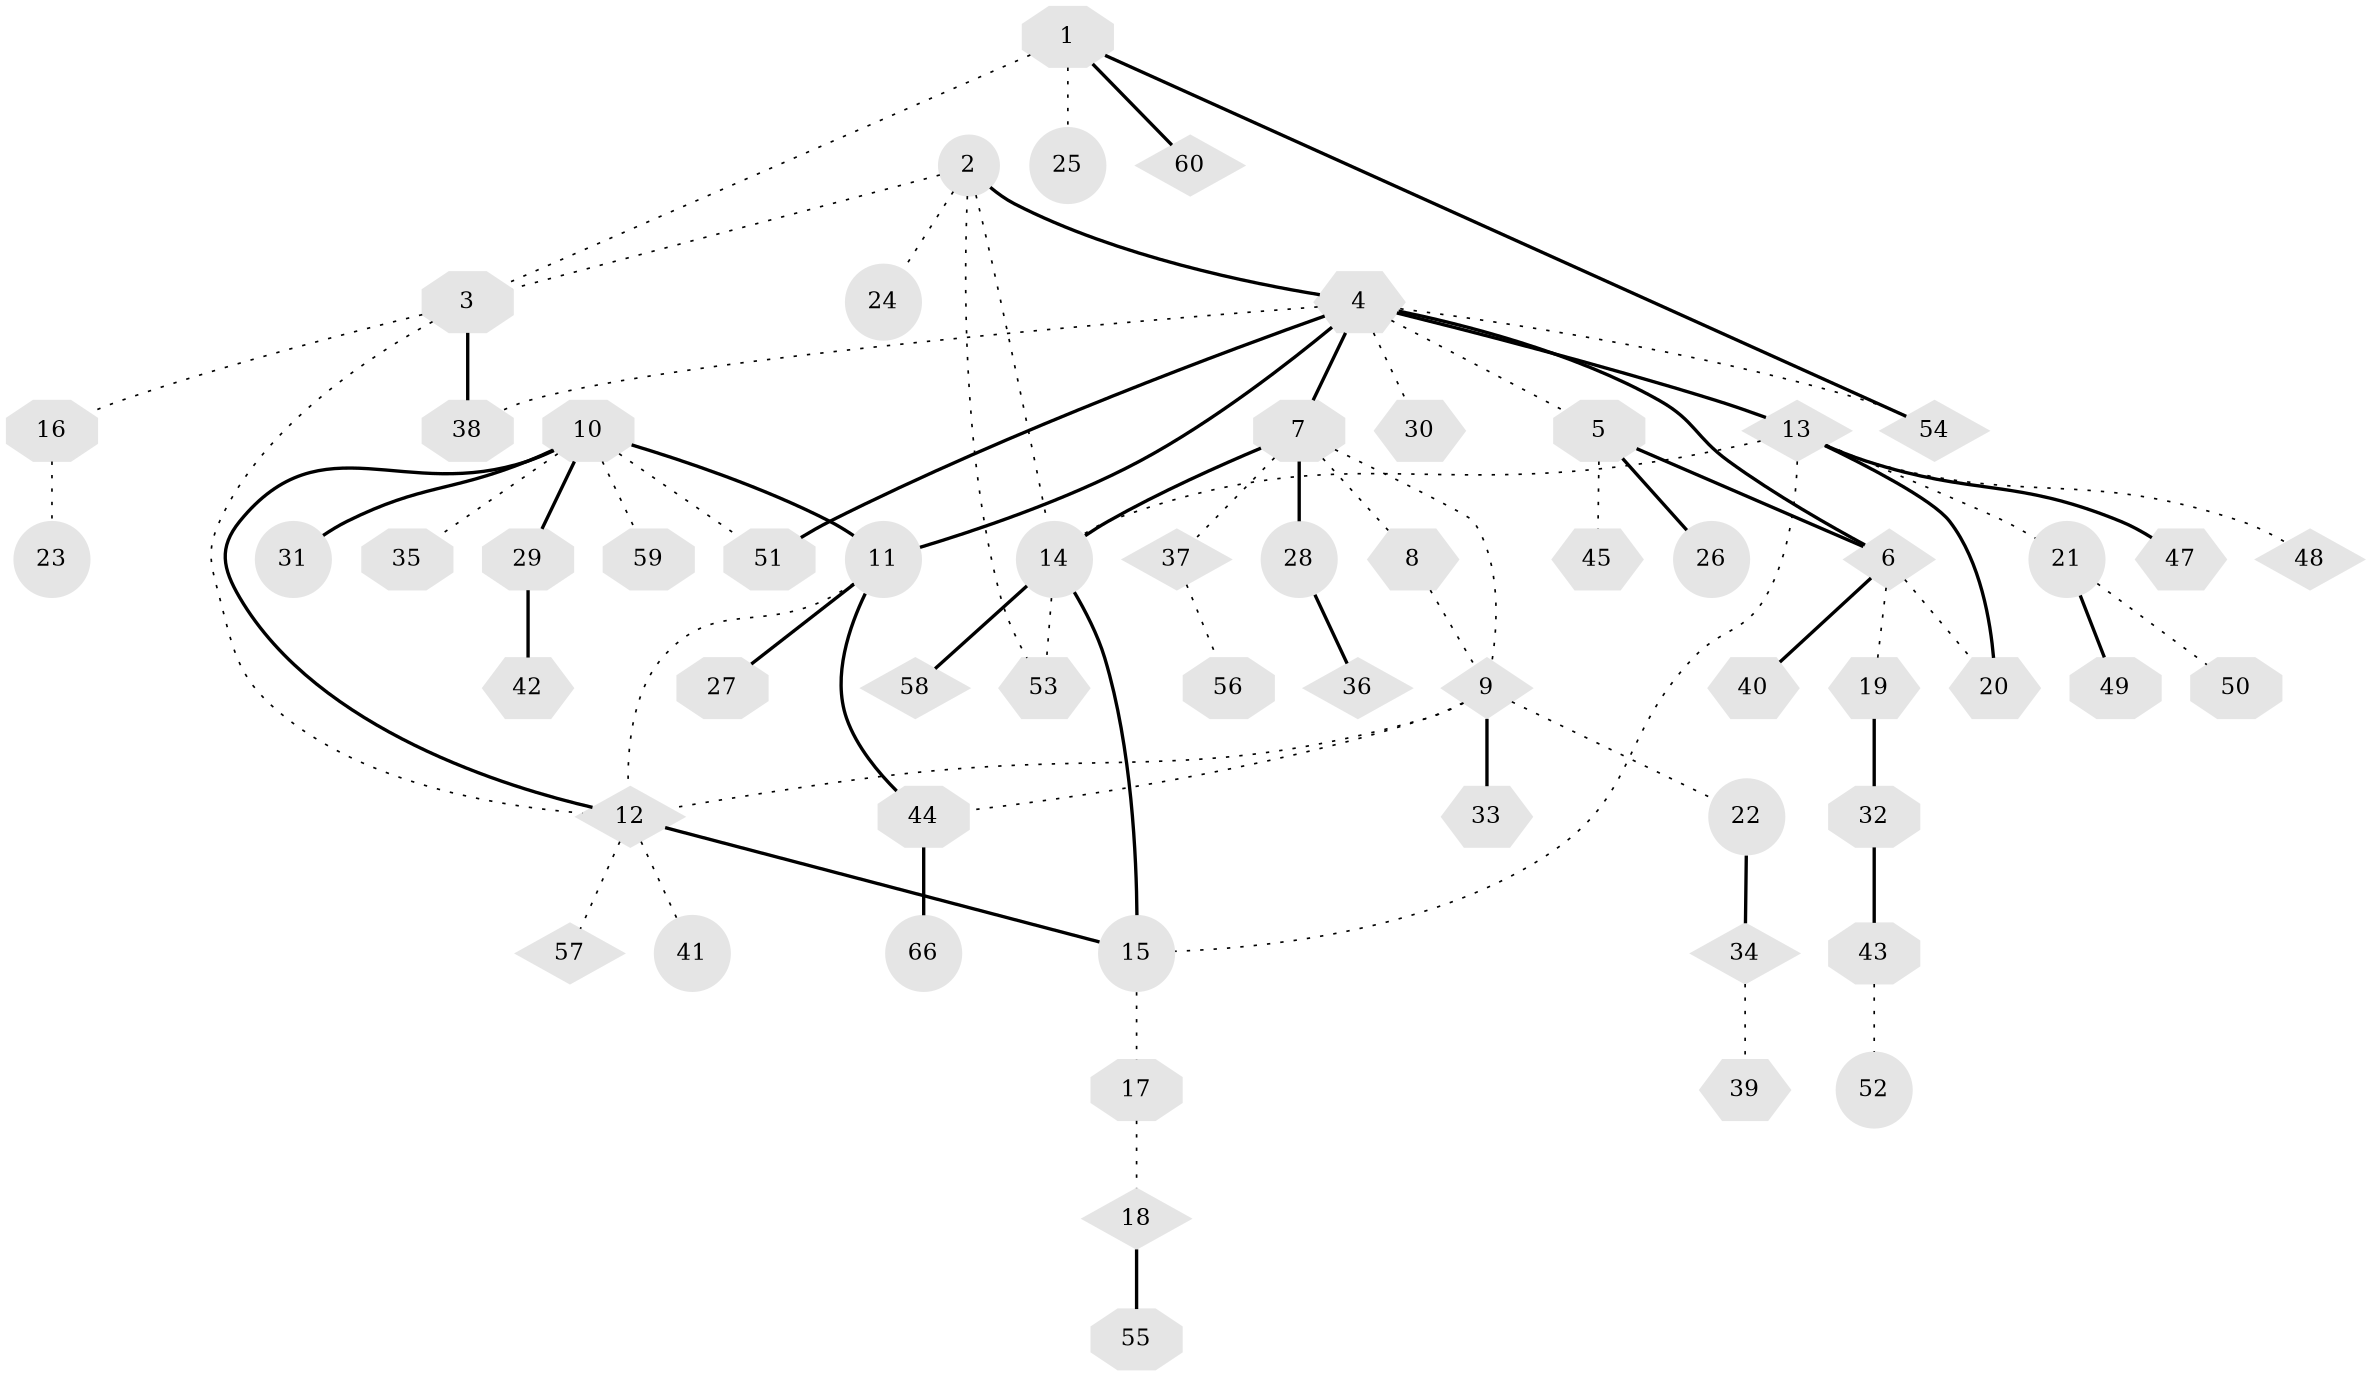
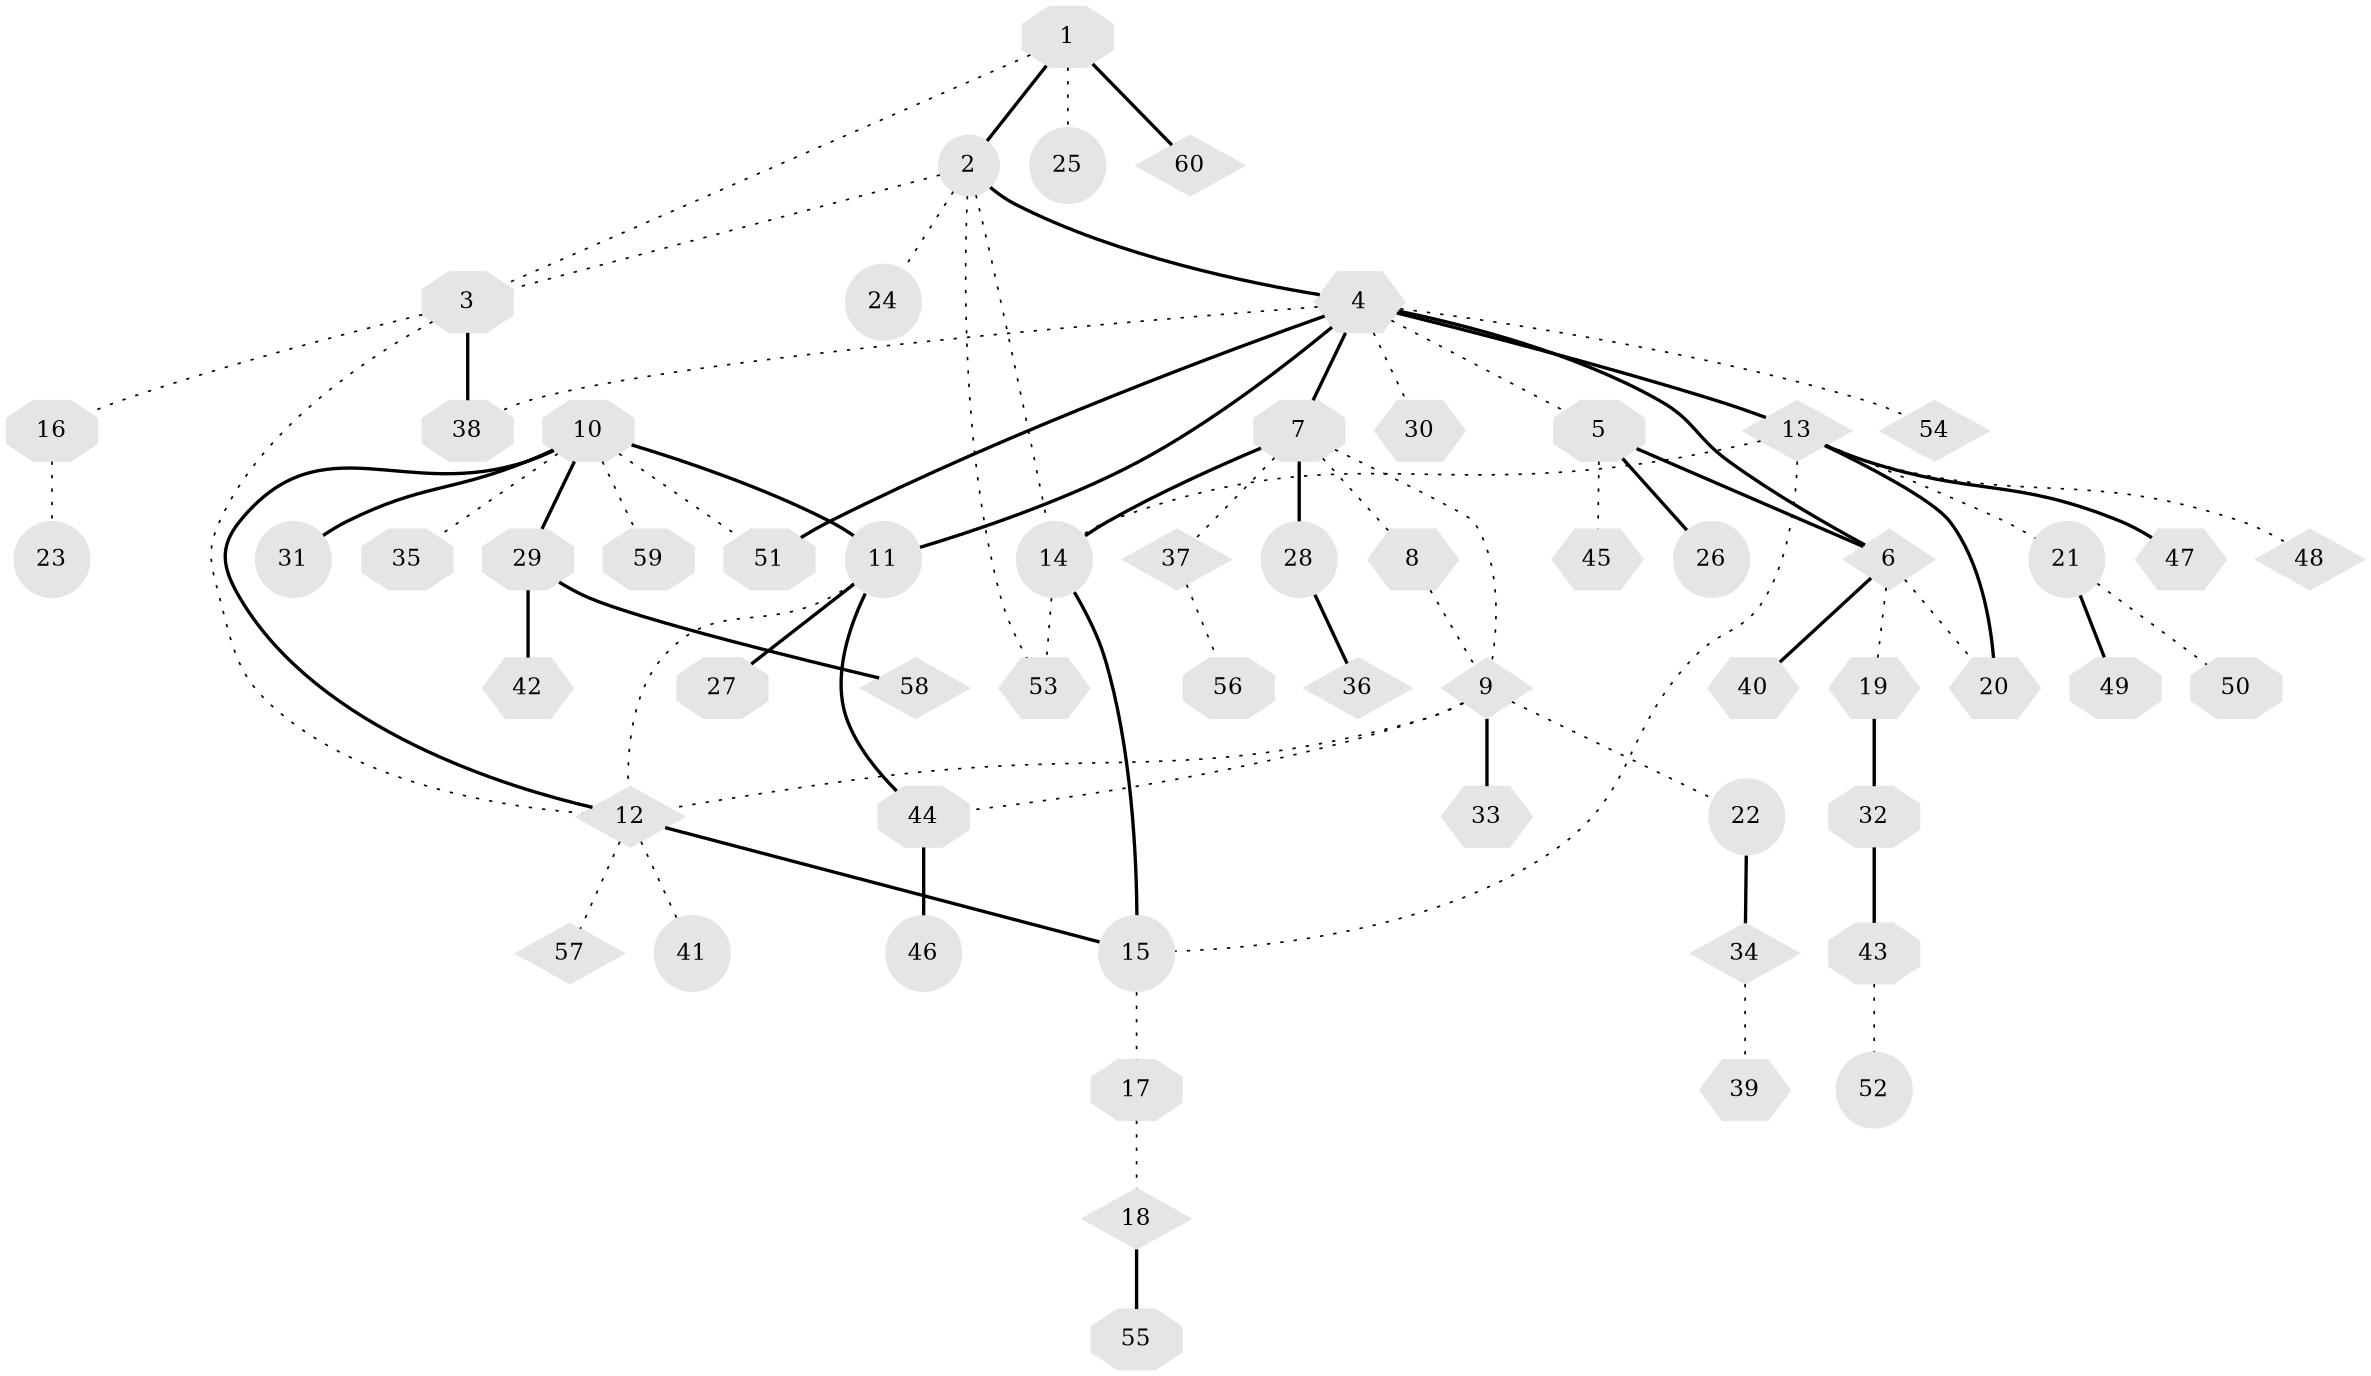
  graph {
    node [color=gray90 shape=octagon style=filled]
    edge [style=dotted]
    2 [shape=circle]
    1
    3
    25 [shape=circle]
    60 [shape=diamond]
    4 [shape=hexagon]
    14 [shape=circle]
    24 [shape=circle]
    53 [shape=hexagon]
    12 [shape=diamond]
    16
    38
    7
    5
    6 [shape=diamond]
    11 [shape=circle]
    13 [shape=diamond]
    30 [shape=hexagon]
    51
    54 [shape=diamond]
    8 [shape=hexagon]
    9 [shape=diamond]
    28 [shape=circle]
    37 [shape=diamond]
    15 [shape=circle]
    57 [shape=diamond]
    41 [shape=circle]
    23 [shape=circle]
    26 [shape=circle]
    45 [shape=hexagon]
    19 [shape=hexagon]
    20 [shape=hexagon]
    40 [shape=hexagon]
    44
    27
    21 [shape=circle]
    47 [shape=hexagon]
    48 [shape=diamond]
    32
    22 [shape=circle]
    33 [shape=hexagon]
    36 [shape=diamond]
    56
    34 [shape=diamond]
-   46 [shape=circle label=66]
+   46 [shape=circle]
    10
    29
    31 [shape=circle]
    35
    59
    42 [shape=hexagon]
    58 [shape=diamond]
    17
    49
    50
    18 [shape=diamond]
    55
    43
    39 [shape=hexagon]
    52 [shape=circle]
    2 -- 3
    2 -- 4 [style=bold]
    2 -- 14
    2 -- 24
    2 -- 53
-   1 -- 54 [style=bold]
+   1 -- 2 [style=bold]
    1 -- 3
    1 -- 25
    1 -- 60 [style=bold]
    3 -- 12
    3 -- 16
    3 -- 38 [style=bold]
    4 -- 38
    4 -- 7 [style=bold]
    4 -- 5
    4 -- 6 [style=bold]
    4 -- 11 [style=bold]
    4 -- 13 [style=bold]
    4 -- 30
    4 -- 51 [style=bold]
    4 -- 54
    14 -- 53
    14 -- 15 [style=bold]
    12 -- 15 [style=bold]
    12 -- 57
    12 -- 41
    16 -- 23
    7 -- 14 [style=bold]
    7 -- 8
    7 -- 9
    7 -- 28 [style=bold]
    7 -- 37
    5 -- 6 [style=bold]
    5 -- 26 [style=bold]
    5 -- 45
    6 -- 19
    6 -- 20
    6 -- 40 [style=bold]
    11 -- 12
    11 -- 44 [style=bold]
    11 -- 27 [style=bold]
    13 -- 14
    13 -- 15
    13 -- 20 [style=bold]
    13 -- 21
    13 -- 47 [style=bold]
    13 -- 48
    8 -- 9
    9 -- 12
    9 -- 44
    9 -- 22
    9 -- 33 [style=bold]
    28 -- 36 [style=bold]
    37 -- 56
    15 -- 17
    19 -- 32 [style=bold]
    44 -- 46 [style=bold]
    21 -- 49 [style=bold]
    21 -- 50
    32 -- 43 [style=bold]
    22 -- 34 [style=bold]
    34 -- 39
    10 -- 12 [style=bold]
    10 -- 11 [style=bold]
    10 -- 51
    10 -- 29 [style=bold]
    10 -- 31 [style=bold]
    10 -- 35
    10 -- 59
    29 -- 42 [style=bold]
-   14 -- 58 [style=bold]
+   29 -- 58 [style=bold]
    17 -- 18
    18 -- 55 [style=bold]
    43 -- 52
  }
